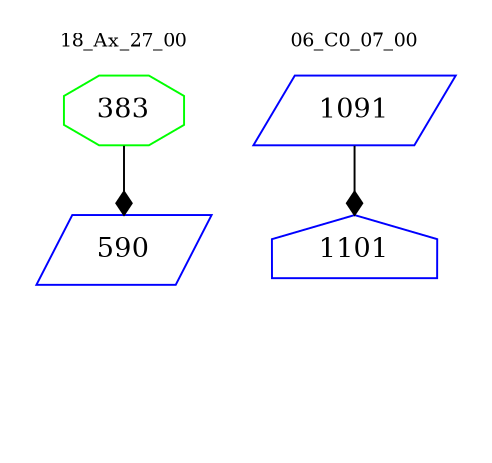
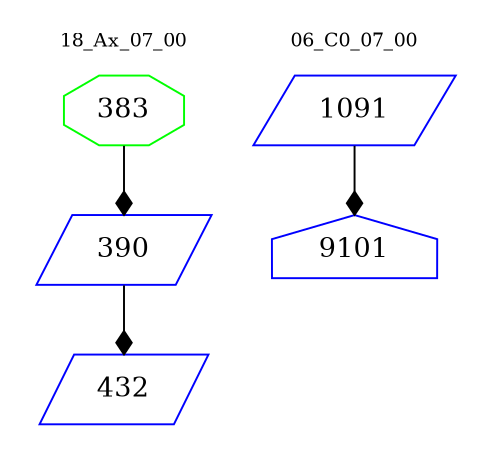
  digraph {
    node [color=blue shape=parallelogram]
    edge [arrowhead=diamond color=black]
    n1 [color=green label=383 shape=octagon]
-   n2 [label=590]
+   n2 [label=390]
+   n3 [label=432]
    n4 [label=1091]
-   n5 [label=1101 shape=house]
+   n5 [label=9101 shape=house]
    subgraph cluster_1 {
      color=white
      fontsize=10
-     label="18_Ax_27_00"
+     label="18_Ax_07_00"
      n1
      n2
+     n3
    }
    subgraph cluster_2 {
      color=white
      fontsize=10
      label="06_C0_07_00"
      n4
      n5
    }
    n1 -> n2
+   n2 -> n3
    n4 -> n5
  }
